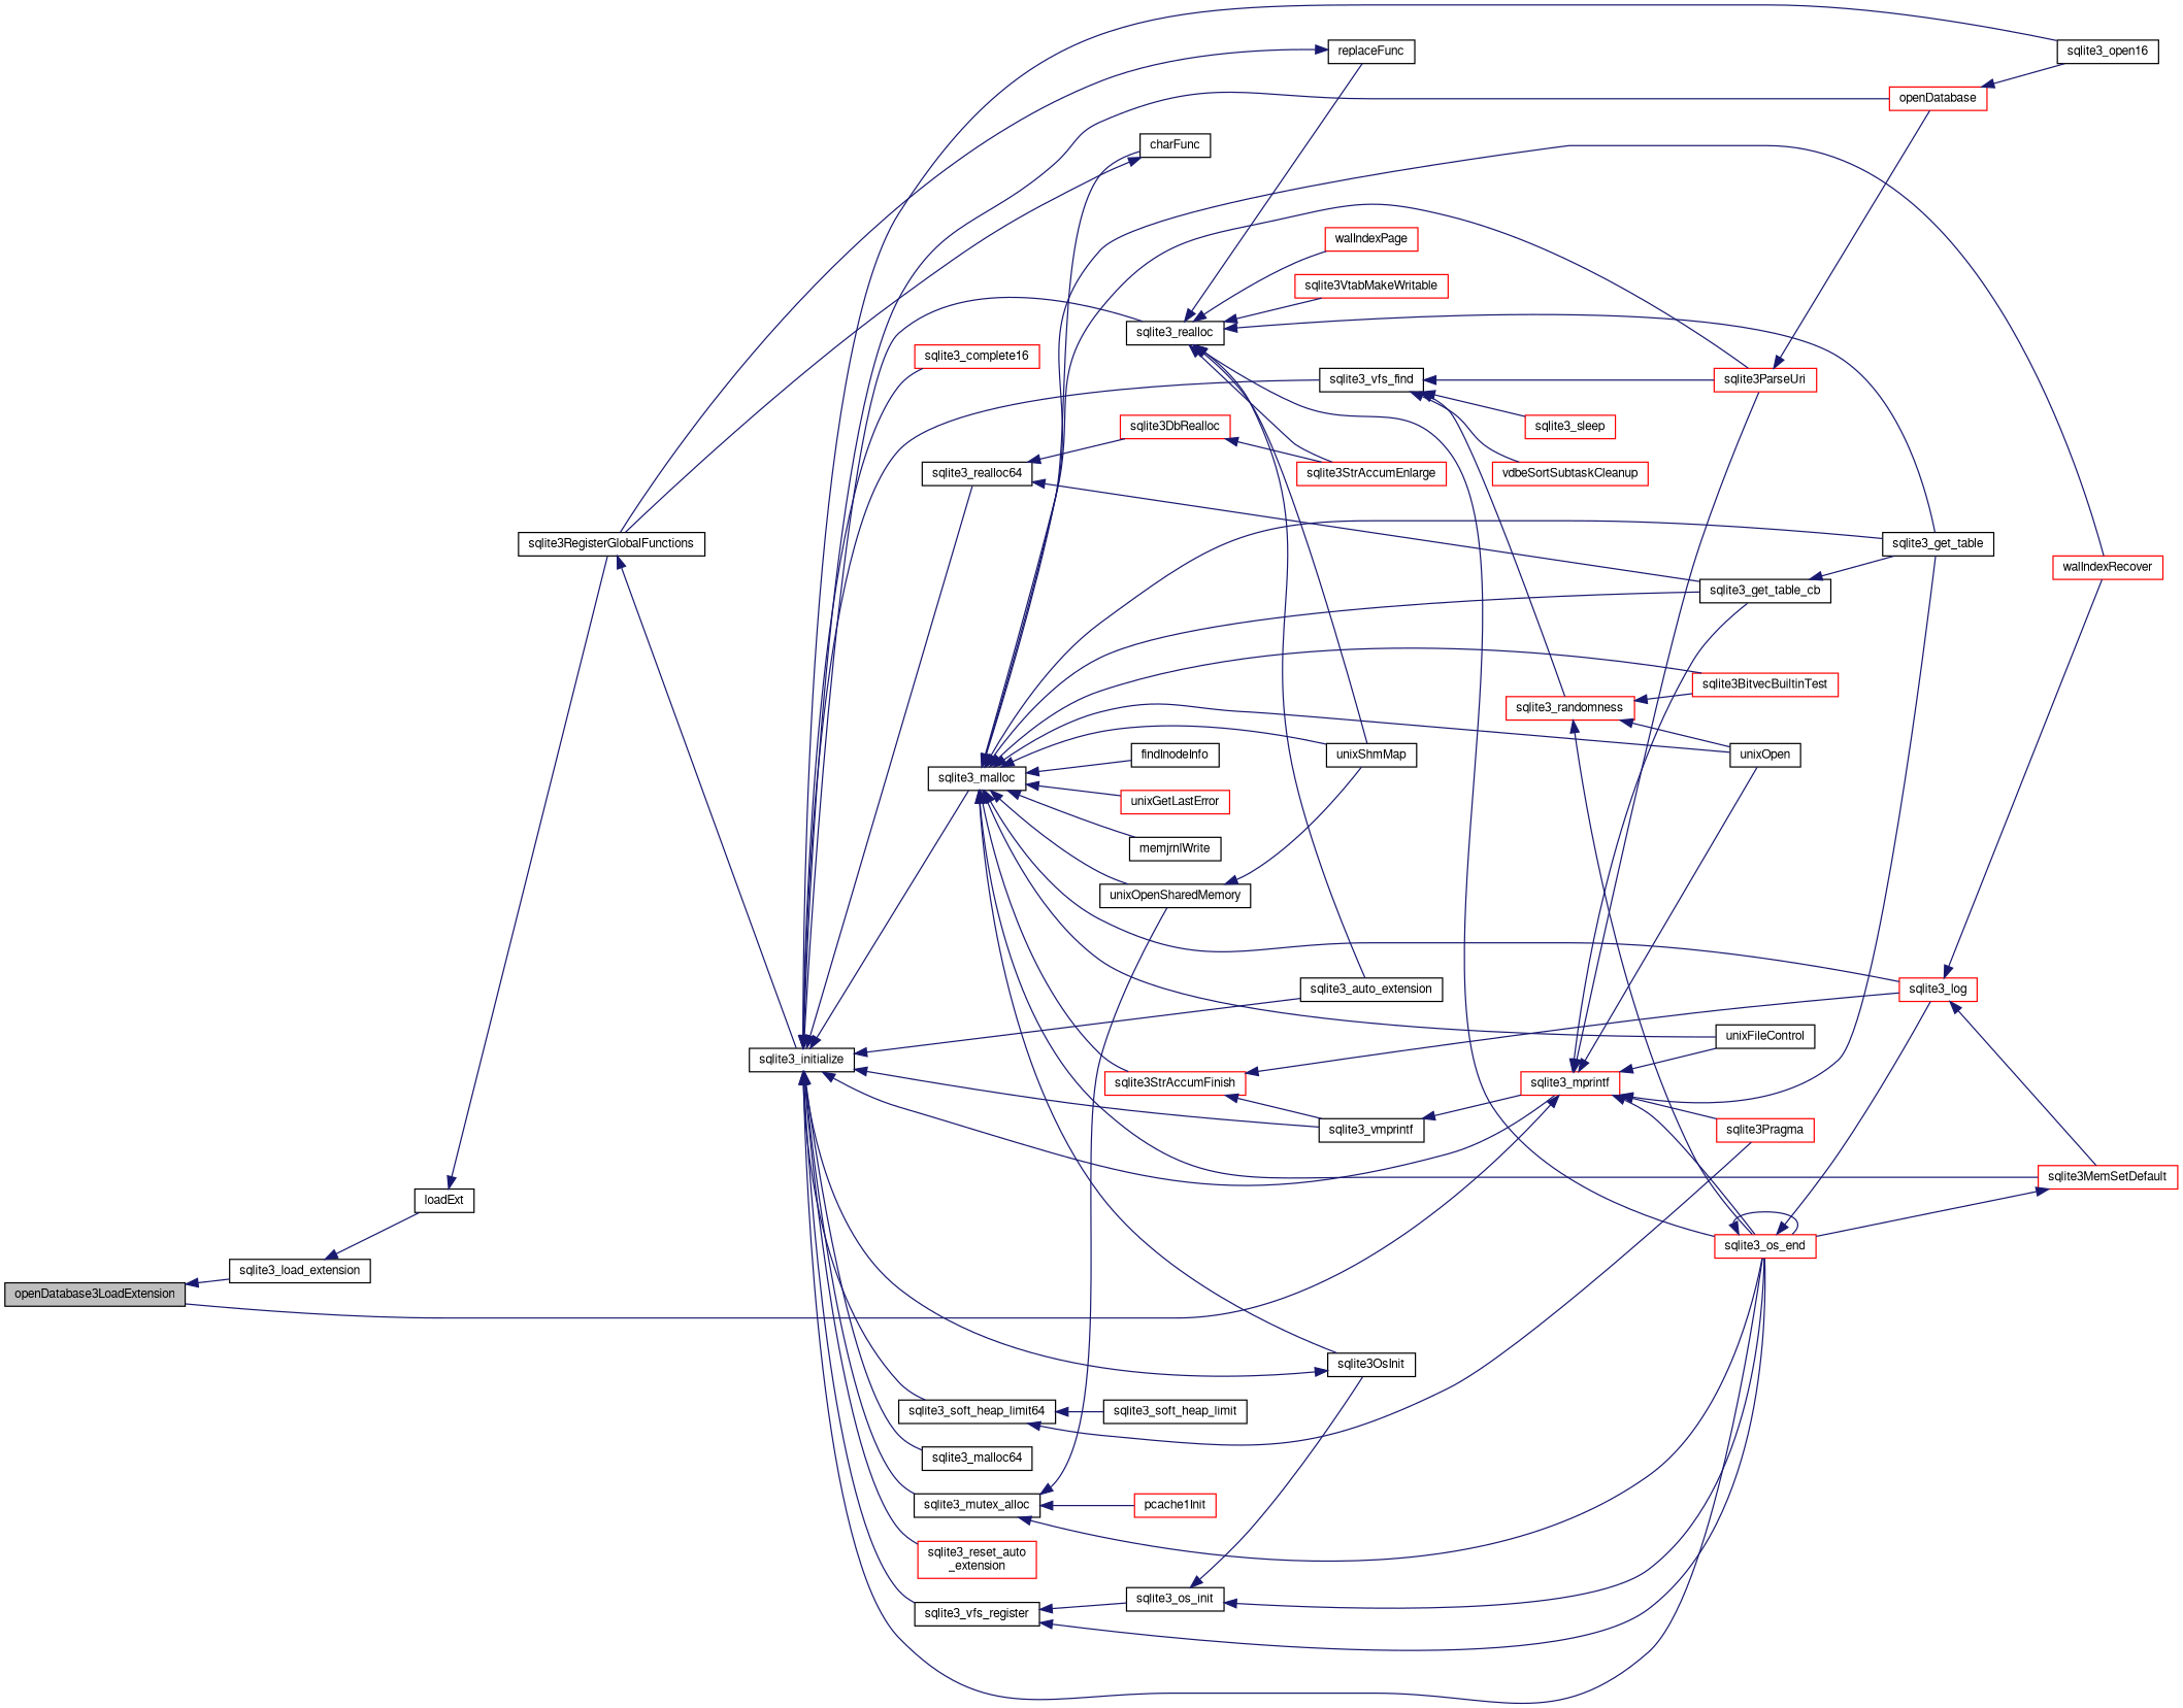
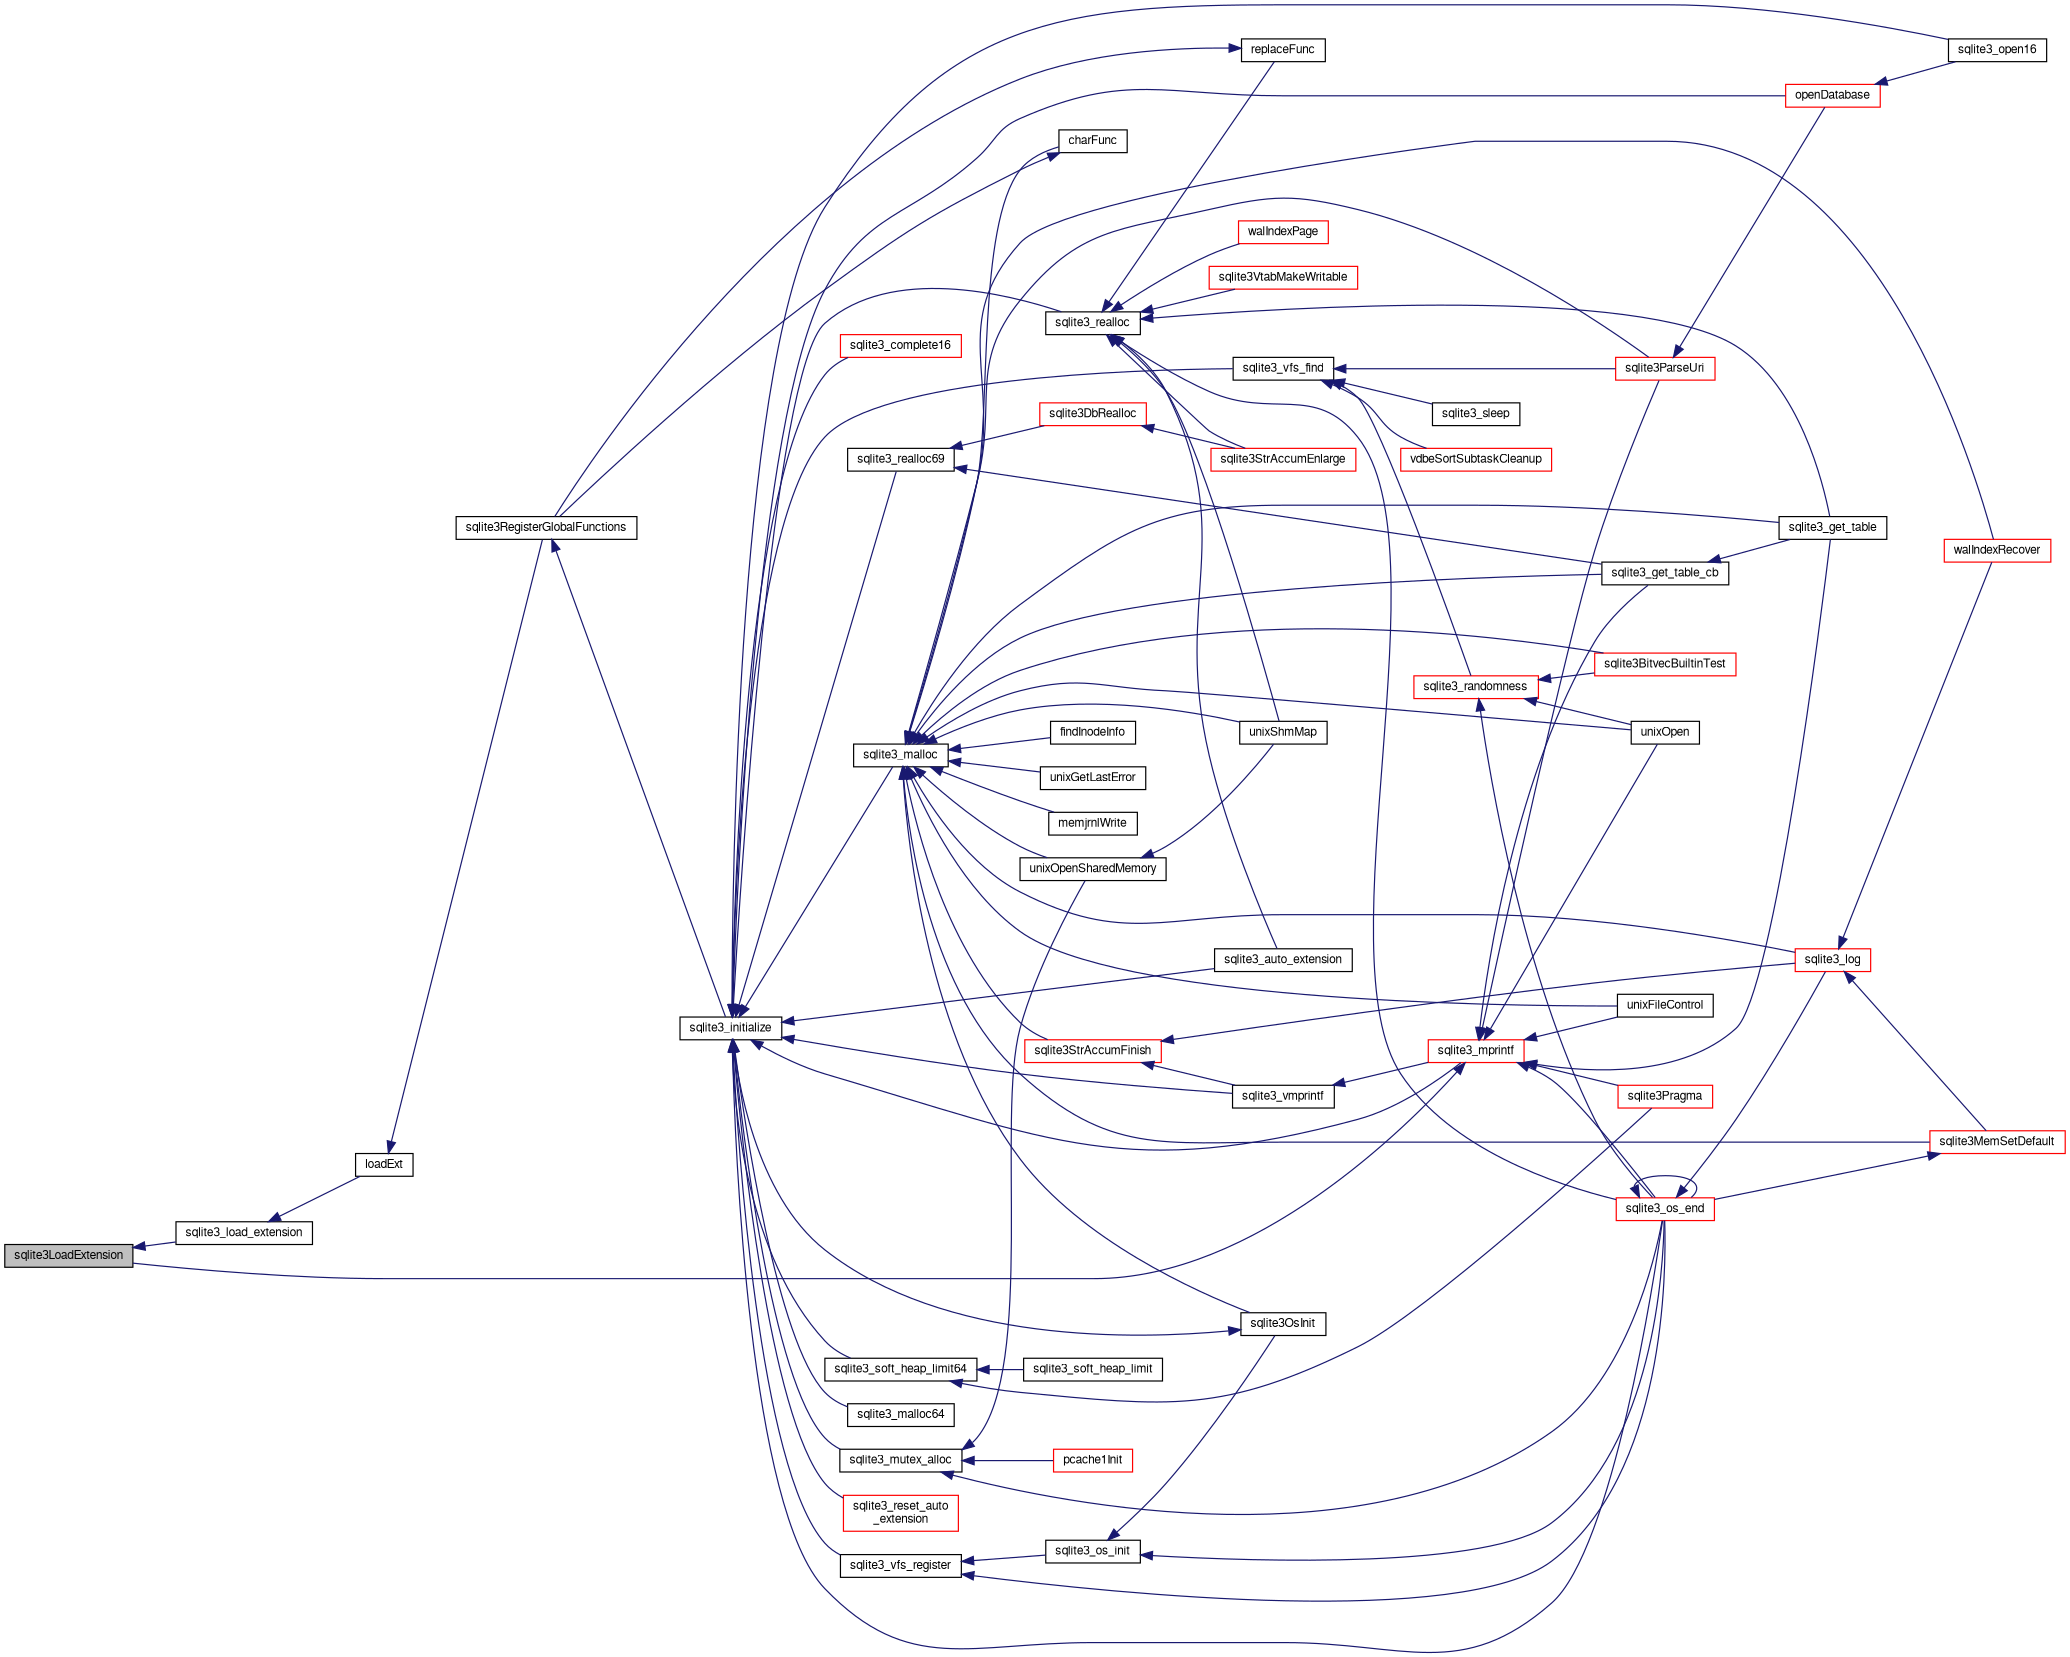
  digraph {
    rankdir=LR
    node [color=black fillcolor=white fontname=FreeSans fontsize=10 shape=record style=filled]
    edge [color=midnightblue dir=back fontname=FreeSans fontsize=10 labelfontname=FreeSans labelfontsize=10 style=solid]
-   n1 [fillcolor=grey75 fontcolor=black height=0.2 label=openDatabase3LoadExtension width=0.4]
+   n1 [fillcolor=grey75 fontcolor=black height=0.2 label=sqlite3LoadExtension width=0.4]
    n2 [height=0.2 label=sqlite3_load_extension width=0.4]
    n3 [height=0.2 label=loadExt width=0.4]
    n4 [height=0.2 label=sqlite3RegisterGlobalFunctions width=0.4]
    n5 [height=0.2 label=sqlite3_initialize width=0.4]
    n6 [height=0.2 label=sqlite3_vfs_find width=0.4]
    n7 [color=red height=0.2 label=sqlite3_os_end width=0.4]
    n8 [color=red height=0.2 label=openDatabase width=0.4]
    n9 [height=0.2 label=sqlite3_open16 width=0.4]
    n10 [height=0.2 label=sqlite3_vfs_register width=0.4]
    n11 [height=0.2 label=sqlite3_mutex_alloc width=0.4]
    n12 [height=0.2 label=sqlite3_soft_heap_limit64 width=0.4]
    n13 [height=0.2 label=sqlite3_malloc width=0.4]
    n14 [height=0.2 label=sqlite3_vmprintf width=0.4]
    n15 [color=red height=0.2 label=sqlite3_mprintf width=0.4]
    n16 [height=0.2 label=sqlite3_malloc64 width=0.4]
    n17 [height=0.2 label=sqlite3_realloc width=0.4]
    n18 [height=0.2 label=sqlite3_auto_extension width=0.4]
-   n19 [height=0.2 label=sqlite3_realloc64 width=0.4]
+   n19 [height=0.2 label=sqlite3_realloc69 width=0.4]
    n20 [color=red height=0.2 label="sqlite3_reset_auto\l_extension" width=0.4]
    n21 [color=red height=0.2 label=sqlite3_complete16 width=0.4]
    n22 [color=red height=0.2 label=sqlite3_randomness width=0.4]
    n23 [color=red height=0.2 label=vdbeSortSubtaskCleanup width=0.4]
    n24 [color=red height=0.2 label=sqlite3ParseUri width=0.4]
-   n25 [color=red height=0.2 label=sqlite3_sleep width=0.4]
+   n25 [height=0.2 label=sqlite3_sleep width=0.4]
    n26 [color=red height=0.2 label=sqlite3_log width=0.4]
    n27 [height=0.2 label=sqlite3_os_init width=0.4]
    n28 [height=0.2 label=unixOpenSharedMemory width=0.4]
    n29 [color=red height=0.2 label=pcache1Init width=0.4]
    n30 [height=0.2 label=sqlite3_soft_heap_limit width=0.4]
    n31 [color=red height=0.2 label=sqlite3Pragma width=0.4]
    n32 [height=0.2 label=unixOpen width=0.4]
    n33 [color=red height=0.2 label=sqlite3BitvecBuiltinTest width=0.4]
    n34 [height=0.2 label=sqlite3OsInit width=0.4]
    n35 [height=0.2 label=unixShmMap width=0.4]
    n36 [color=red height=0.2 label=sqlite3MemSetDefault width=0.4]
    n37 [color=red height=0.2 label=sqlite3StrAccumFinish width=0.4]
    n38 [height=0.2 label=unixFileControl width=0.4]
    n39 [height=0.2 label=sqlite3_get_table_cb width=0.4]
    n40 [height=0.2 label=sqlite3_get_table width=0.4]
    n41 [color=red height=0.2 label=walIndexRecover width=0.4]
    n42 [height=0.2 label=findInodeInfo width=0.4]
-   n43 [color=red height=0.2 label=unixGetLastError width=0.4]
+   n43 [height=0.2 label=unixGetLastError width=0.4]
    n44 [height=0.2 label=memjrnlWrite width=0.4]
    n45 [height=0.2 label=charFunc width=0.4]
    n46 [color=red height=0.2 label=sqlite3StrAccumEnlarge width=0.4]
    n47 [color=red height=0.2 label=walIndexPage width=0.4]
    n48 [height=0.2 label=replaceFunc width=0.4]
    n49 [color=red height=0.2 label=sqlite3VtabMakeWritable width=0.4]
    n50 [color=red height=0.2 label=sqlite3DbRealloc width=0.4]
    n1 -> n2
    n2 -> n3
    n3 -> n4
    n4 -> n5
    n5 -> n6
    n5 -> n7
    n5 -> n8
    n5 -> n9
    n5 -> n10
    n5 -> n11
    n5 -> n12
    n5 -> n13
    n5 -> n14
    n5 -> n15
    n5 -> n16
    n5 -> n17
    n5 -> n18
    n5 -> n19
    n5 -> n20
    n5 -> n21
    n6 -> n22
    n6 -> n23
    n6 -> n24
    n6 -> n25
    n7 -> n7
    n7 -> n26
    n8 -> n9
    n10 -> n7
    n10 -> n27
    n11 -> n7
    n11 -> n28
    n11 -> n29
    n12 -> n30
    n12 -> n31
    n13 -> n24
    n13 -> n26
    n13 -> n28
    n13 -> n32
    n13 -> n33
    n13 -> n34
    n13 -> n35
    n13 -> n36
    n13 -> n37
    n13 -> n38
    n13 -> n39
    n13 -> n40
    n13 -> n41
    n13 -> n42
    n13 -> n43
    n13 -> n44
    n13 -> n45
    n14 -> n15
    n15 -> n1
    n15 -> n7
    n15 -> n24
    n15 -> n31
    n15 -> n32
    n15 -> n38
    n15 -> n39
    n15 -> n40
    n17 -> n7
    n17 -> n18
    n17 -> n35
    n17 -> n40
    n17 -> n46
    n17 -> n47
    n17 -> n48
    n17 -> n49
    n19 -> n39
    n19 -> n50
    n22 -> n7
    n22 -> n32
    n22 -> n33
    n24 -> n8
    n26 -> n36
    n26 -> n41
    n27 -> n7
    n27 -> n34
    n28 -> n35
    n34 -> n5
    n36 -> n7
    n37 -> n14
    n37 -> n26
    n39 -> n40
    n45 -> n4
    n48 -> n4
    n50 -> n46
  }
